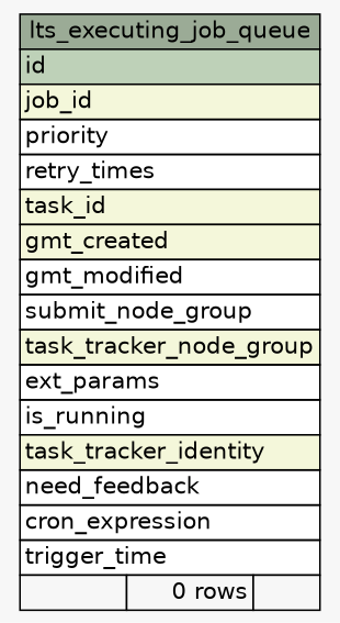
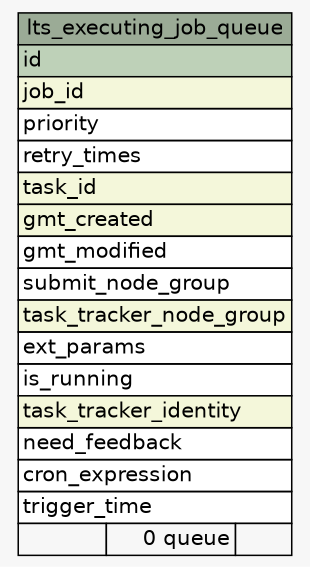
  digraph {
    bgcolor="#f7f7f7"
    fontname=Helvetica
    fontsize=14
    nodesep=0.18
    rankdir=RL
    ranksep=0.46
-   n1 [fontname=Helvetica fontsize=14 label=<     <TABLE BORDER="0" CELLBORDER="1" CELLSPACING="0" BGCOLOR="#ffffff">       <TR><TD COLSPAN="3" BGCOLOR="#9bab96" ALIGN="CENTER">lts_executing_job_queue</TD></TR>       <TR><TD PORT="id" COLSPAN="3" BGCOLOR="#bed1b8" ALIGN="LEFT">id</TD></TR>       <TR><TD PORT="job_id" COLSPAN="3" BGCOLOR="#f4f7da" ALIGN="LEFT">job_id</TD></TR>       <TR><TD PORT="priority" COLSPAN="3" ALIGN="LEFT">priority</TD></TR>       <TR><TD PORT="retry_times" COLSPAN="3" ALIGN="LEFT">retry_times</TD></TR>       <TR><TD PORT="task_id" COLSPAN="3" BGCOLOR="#f4f7da" ALIGN="LEFT">task_id</TD></TR>       <TR><TD PORT="gmt_created" COLSPAN="3" BGCOLOR="#f4f7da" ALIGN="LEFT">gmt_created</TD></TR>       <TR><TD PORT="gmt_modified" COLSPAN="3" ALIGN="LEFT">gmt_modified</TD></TR>       <TR><TD PORT="submit_node_group" COLSPAN="3" ALIGN="LEFT">submit_node_group</TD></TR>       <TR><TD PORT="task_tracker_node_group" COLSPAN="3" BGCOLOR="#f4f7da" ALIGN="LEFT">task_tracker_node_group</TD></TR>       <TR><TD PORT="ext_params" COLSPAN="3" ALIGN="LEFT">ext_params</TD></TR>       <TR><TD PORT="is_running" COLSPAN="3" ALIGN="LEFT">is_running</TD></TR>       <TR><TD PORT="task_tracker_identity" COLSPAN="3" BGCOLOR="#f4f7da" ALIGN="LEFT">task_tracker_identity</TD></TR>       <TR><TD PORT="need_feedback" COLSPAN="3" ALIGN="LEFT">need_feedback</TD></TR>       <TR><TD PORT="cron_expression" COLSPAN="3" ALIGN="LEFT">cron_expression</TD></TR>       <TR><TD PORT="trigger_time" COLSPAN="3" ALIGN="LEFT">trigger_time</TD></TR>       <TR><TD ALIGN="LEFT" BGCOLOR="#f7f7f7">  </TD><TD ALIGN="RIGHT" BGCOLOR="#f7f7f7">0 rows</TD><TD ALIGN="RIGHT" BGCOLOR="#f7f7f7">  </TD></TR>     </TABLE>> shape=plaintext]
+   n1 [fontname=Helvetica fontsize=14 label=<     <TABLE BORDER="0" CELLBORDER="1" CELLSPACING="0" BGCOLOR="#ffffff">       <TR><TD COLSPAN="3" BGCOLOR="#9bab96" ALIGN="CENTER">lts_executing_job_queue</TD></TR>       <TR><TD PORT="id" COLSPAN="3" BGCOLOR="#bed1b8" ALIGN="LEFT">id</TD></TR>       <TR><TD PORT="job_id" COLSPAN="3" BGCOLOR="#f4f7da" ALIGN="LEFT">job_id</TD></TR>       <TR><TD PORT="priority" COLSPAN="3" ALIGN="LEFT">priority</TD></TR>       <TR><TD PORT="retry_times" COLSPAN="3" ALIGN="LEFT">retry_times</TD></TR>       <TR><TD PORT="task_id" COLSPAN="3" BGCOLOR="#f4f7da" ALIGN="LEFT">task_id</TD></TR>       <TR><TD PORT="gmt_created" COLSPAN="3" BGCOLOR="#f4f7da" ALIGN="LEFT">gmt_created</TD></TR>       <TR><TD PORT="gmt_modified" COLSPAN="3" ALIGN="LEFT">gmt_modified</TD></TR>       <TR><TD PORT="submit_node_group" COLSPAN="3" ALIGN="LEFT">submit_node_group</TD></TR>       <TR><TD PORT="task_tracker_node_group" COLSPAN="3" BGCOLOR="#f4f7da" ALIGN="LEFT">task_tracker_node_group</TD></TR>       <TR><TD PORT="ext_params" COLSPAN="3" ALIGN="LEFT">ext_params</TD></TR>       <TR><TD PORT="is_running" COLSPAN="3" ALIGN="LEFT">is_running</TD></TR>       <TR><TD PORT="task_tracker_identity" COLSPAN="3" BGCOLOR="#f4f7da" ALIGN="LEFT">task_tracker_identity</TD></TR>       <TR><TD PORT="need_feedback" COLSPAN="3" ALIGN="LEFT">need_feedback</TD></TR>       <TR><TD PORT="cron_expression" COLSPAN="3" ALIGN="LEFT">cron_expression</TD></TR>       <TR><TD PORT="trigger_time" COLSPAN="3" ALIGN="LEFT">trigger_time</TD></TR>       <TR><TD ALIGN="LEFT" BGCOLOR="#f7f7f7">  </TD><TD ALIGN="RIGHT" BGCOLOR="#f7f7f7">0 queue</TD><TD ALIGN="RIGHT" BGCOLOR="#f7f7f7">  </TD></TR>     </TABLE>> shape=plaintext]
  }
